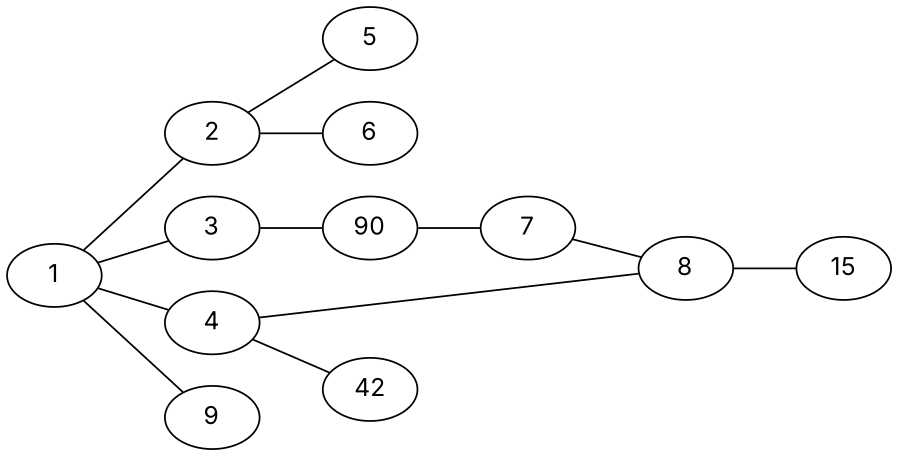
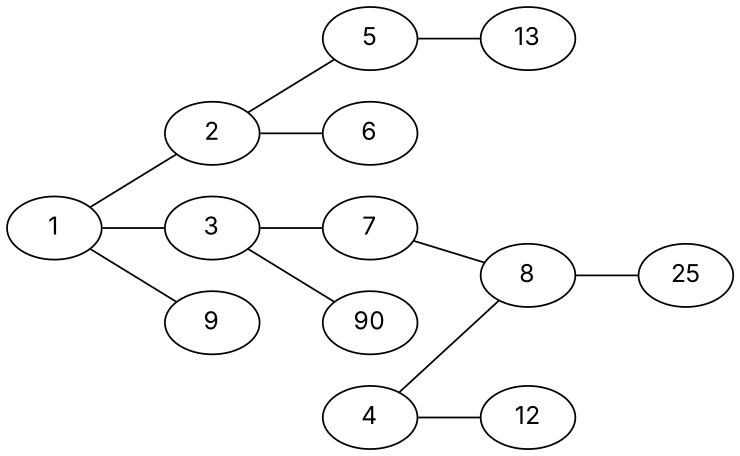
  graph {
    fontname=Inter
    rankdir=LR
    node [chem=H fontname=Inter]
    edge [fontname=Inter valence=1]
    1 [chem=C]
    2 [chem=C]
    3 [chem=C]
    4 [chem=N]
    9
    5 [chem=O]
    6 [chem=O]
    7 [chem=S]
    n9 [label=90]
    8 [chem=C]
-   12 [label=42]
-   15
+   12
+   13
+   15 [label=25]
    1 -- 2
    1 -- 3
-   1 -- 4
    1 -- 9
    2 -- 5
    2 -- 6 [valence=2]
-   n9 -- 7
+   3 -- 7
    3 -- n9
    4 -- 8
    4 -- 12
+   5 -- 13
    7 -- 8
    8 -- 15
  }
